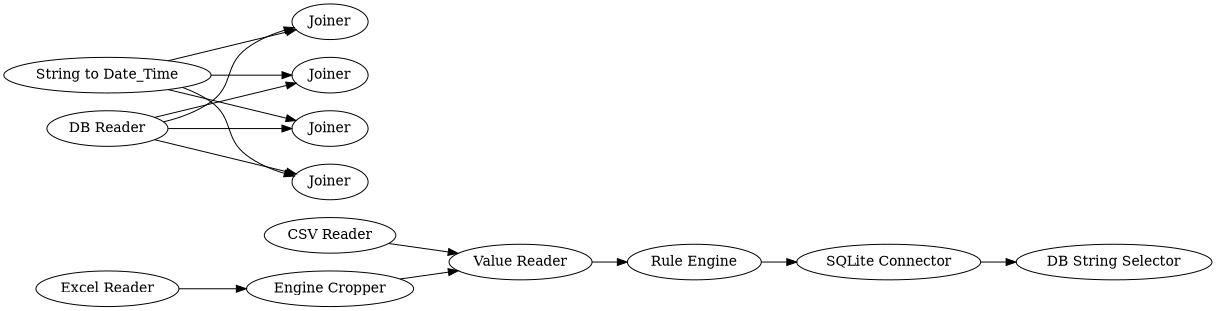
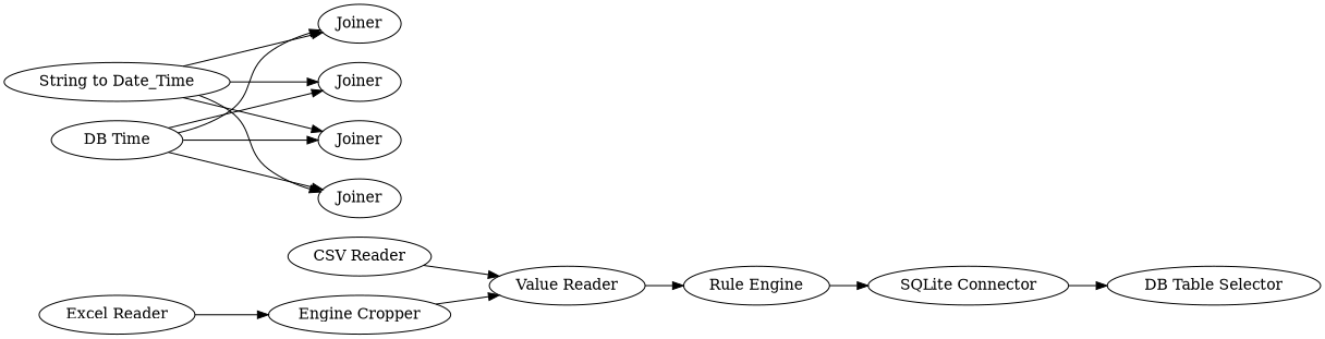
  digraph {
    rankdir=LR
    n1 [label="Engine Cropper"]
    n2 [label="Value Reader"]
    n3 [label="Rule Engine"]
    n4 [label="SQLite Connector"]
    n5 [label="String to Date_Time"]
    n6 [label=Joiner]
    n7 [label=Joiner]
    n8 [label=Joiner]
    n9 [label=Joiner]
-   n10 [label="DB String Selector"]
-   n11 [label="DB Reader"]
+   n10 [label="DB Table Selector"]
+   n11 [label="DB Time"]
    n12 [label="CSV Reader"]
    n13 [label="Excel Reader"]
    n1 -> n2
    n2 -> n3
    n3 -> n4
    n4 -> n10
    n5 -> n6
    n5 -> n7
    n5 -> n8
    n5 -> n9
    n11 -> n6
    n11 -> n7
    n11 -> n8
    n11 -> n9
    n12 -> n2
    n13 -> n1
  }
